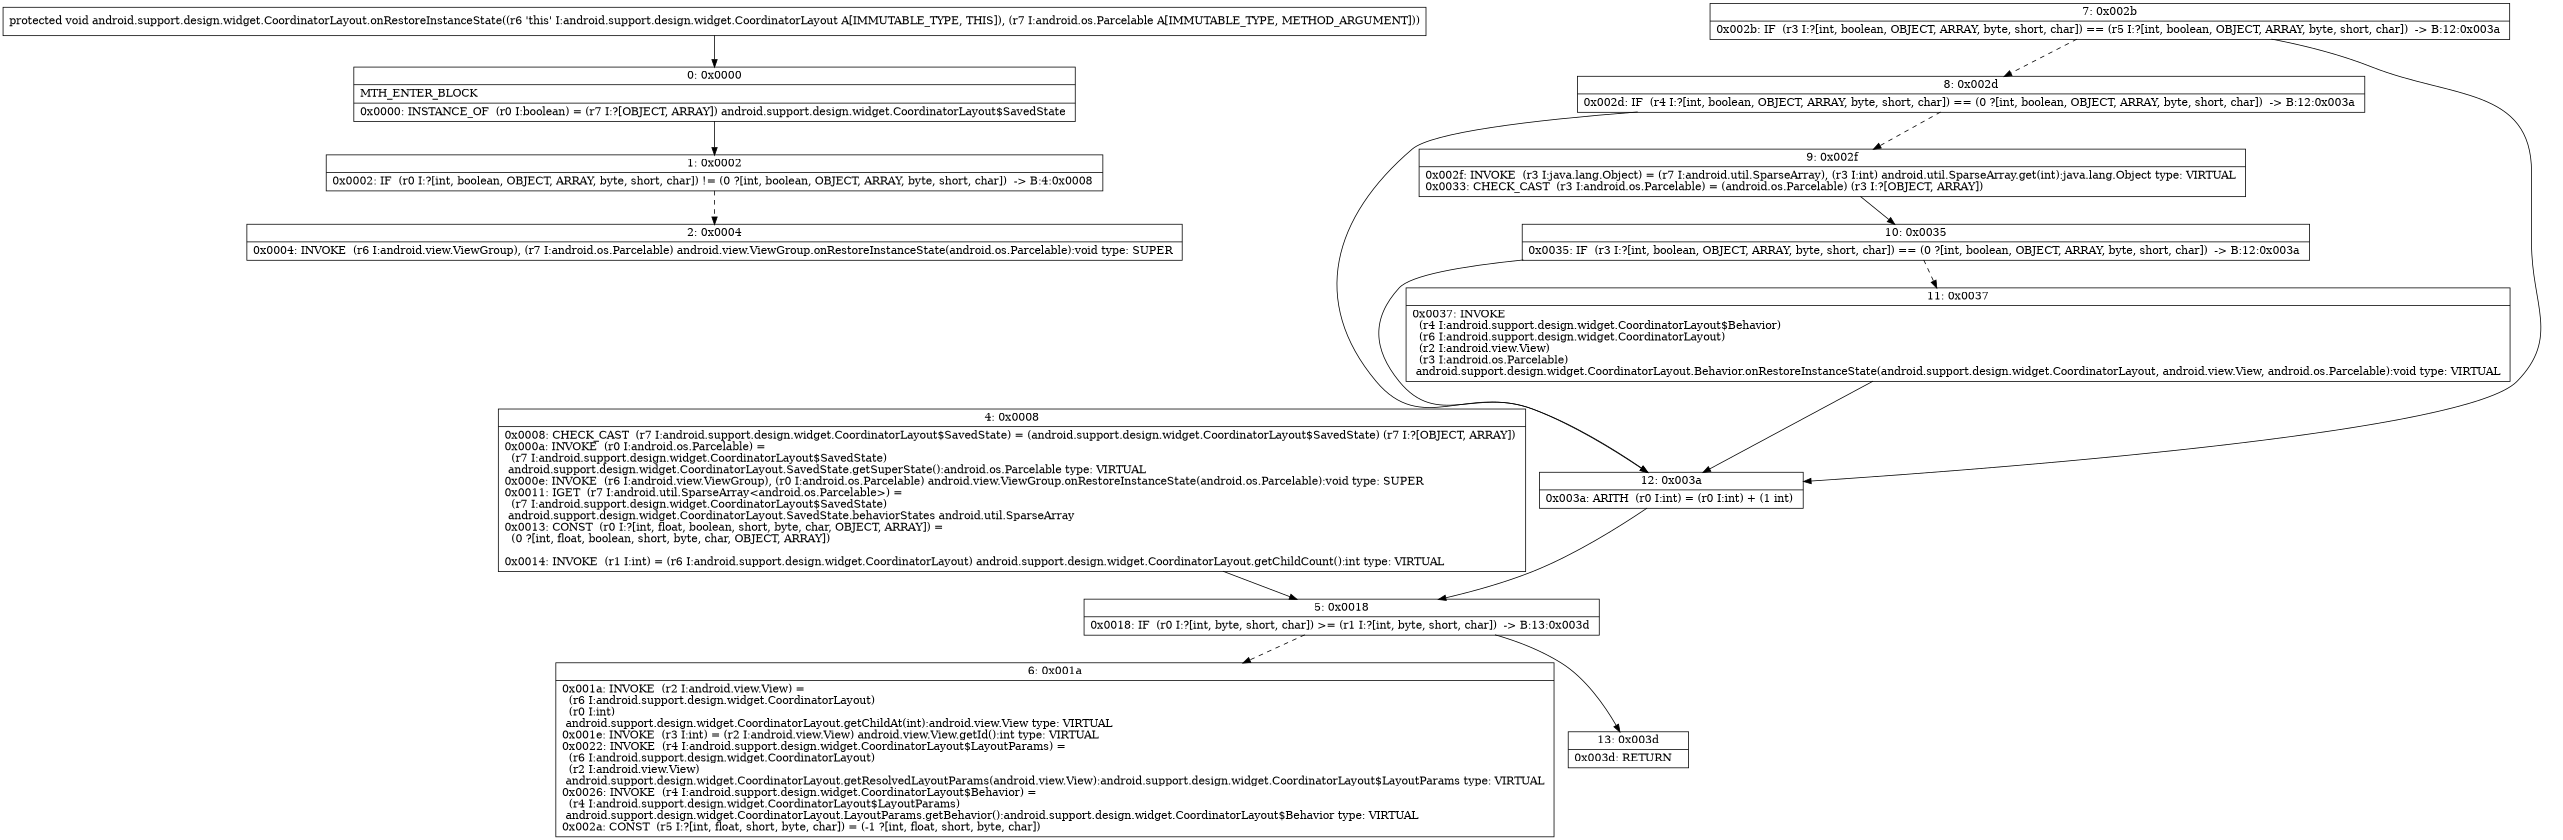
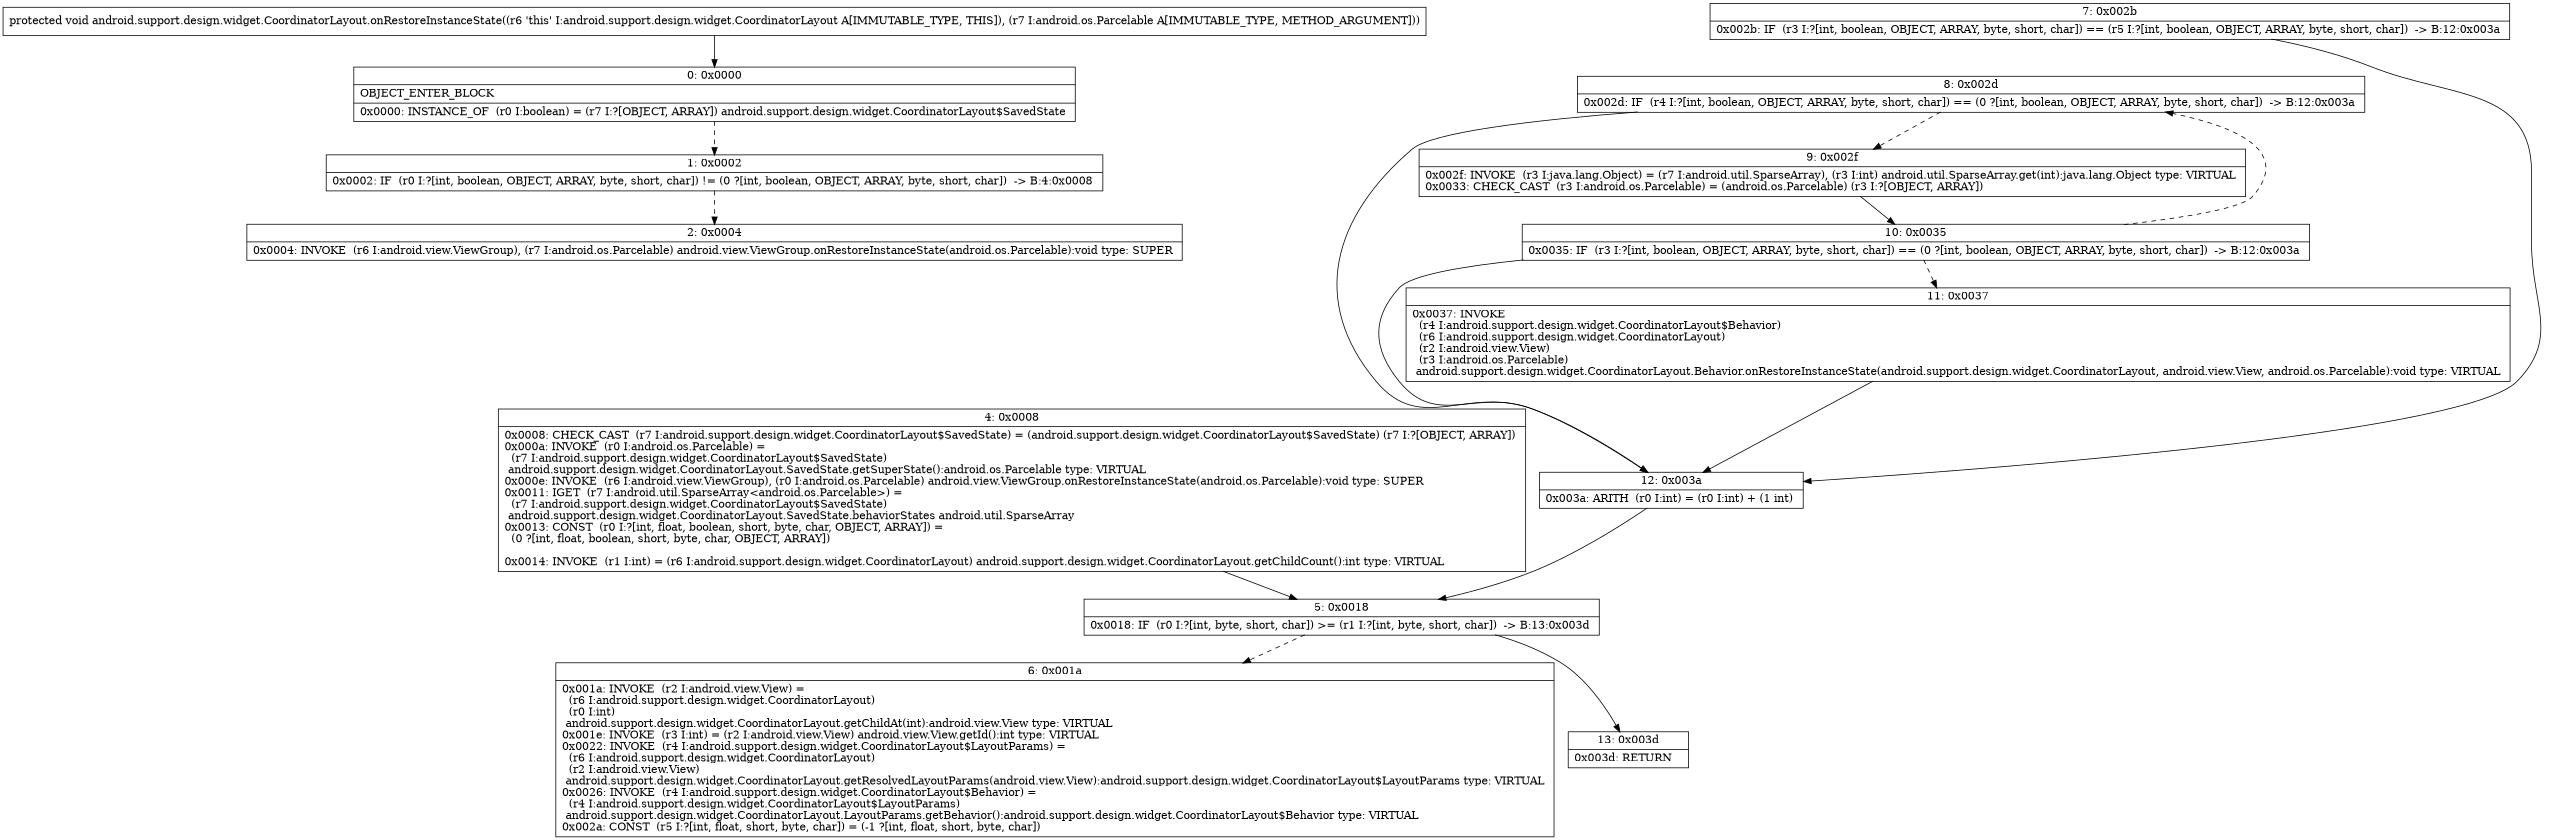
  digraph {
    node [shape=record]
-   n1 [label="{0\:\ 0x0000|MTH_ENTER_BLOCK\l|0x0000: INSTANCE_OF  (r0 I:boolean) = (r7 I:?[OBJECT, ARRAY]) android.support.design.widget.CoordinatorLayout$SavedState \l}"]
+   n1 [label="{0\:\ 0x0000|OBJECT_ENTER_BLOCK\l|0x0000: INSTANCE_OF  (r0 I:boolean) = (r7 I:?[OBJECT, ARRAY]) android.support.design.widget.CoordinatorLayout$SavedState \l}"]
    n2 [label="{1\:\ 0x0002|0x0002: IF  (r0 I:?[int, boolean, OBJECT, ARRAY, byte, short, char]) != (0 ?[int, boolean, OBJECT, ARRAY, byte, short, char])  \-\> B:4:0x0008 \l}"]
    n3 [label="{2\:\ 0x0004|0x0004: INVOKE  (r6 I:android.view.ViewGroup), (r7 I:android.os.Parcelable) android.view.ViewGroup.onRestoreInstanceState(android.os.Parcelable):void type: SUPER \l}"]
    n4 [label="{4\:\ 0x0008|0x0008: CHECK_CAST  (r7 I:android.support.design.widget.CoordinatorLayout$SavedState) = (android.support.design.widget.CoordinatorLayout$SavedState) (r7 I:?[OBJECT, ARRAY]) \l0x000a: INVOKE  (r0 I:android.os.Parcelable) = \l  (r7 I:android.support.design.widget.CoordinatorLayout$SavedState)\l android.support.design.widget.CoordinatorLayout.SavedState.getSuperState():android.os.Parcelable type: VIRTUAL \l0x000e: INVOKE  (r6 I:android.view.ViewGroup), (r0 I:android.os.Parcelable) android.view.ViewGroup.onRestoreInstanceState(android.os.Parcelable):void type: SUPER \l0x0011: IGET  (r7 I:android.util.SparseArray\<android.os.Parcelable\>) = \l  (r7 I:android.support.design.widget.CoordinatorLayout$SavedState)\l android.support.design.widget.CoordinatorLayout.SavedState.behaviorStates android.util.SparseArray \l0x0013: CONST  (r0 I:?[int, float, boolean, short, byte, char, OBJECT, ARRAY]) = \l  (0 ?[int, float, boolean, short, byte, char, OBJECT, ARRAY])\l \l0x0014: INVOKE  (r1 I:int) = (r6 I:android.support.design.widget.CoordinatorLayout) android.support.design.widget.CoordinatorLayout.getChildCount():int type: VIRTUAL \l}"]
    n5 [label="{5\:\ 0x0018|0x0018: IF  (r0 I:?[int, byte, short, char]) \>= (r1 I:?[int, byte, short, char])  \-\> B:13:0x003d \l}"]
    n6 [label="{6\:\ 0x001a|0x001a: INVOKE  (r2 I:android.view.View) = \l  (r6 I:android.support.design.widget.CoordinatorLayout)\l  (r0 I:int)\l android.support.design.widget.CoordinatorLayout.getChildAt(int):android.view.View type: VIRTUAL \l0x001e: INVOKE  (r3 I:int) = (r2 I:android.view.View) android.view.View.getId():int type: VIRTUAL \l0x0022: INVOKE  (r4 I:android.support.design.widget.CoordinatorLayout$LayoutParams) = \l  (r6 I:android.support.design.widget.CoordinatorLayout)\l  (r2 I:android.view.View)\l android.support.design.widget.CoordinatorLayout.getResolvedLayoutParams(android.view.View):android.support.design.widget.CoordinatorLayout$LayoutParams type: VIRTUAL \l0x0026: INVOKE  (r4 I:android.support.design.widget.CoordinatorLayout$Behavior) = \l  (r4 I:android.support.design.widget.CoordinatorLayout$LayoutParams)\l android.support.design.widget.CoordinatorLayout.LayoutParams.getBehavior():android.support.design.widget.CoordinatorLayout$Behavior type: VIRTUAL \l0x002a: CONST  (r5 I:?[int, float, short, byte, char]) = (\-1 ?[int, float, short, byte, char]) \l}"]
    n7 [label="{13\:\ 0x003d|0x003d: RETURN   \l}"]
    n8 [label="{7\:\ 0x002b|0x002b: IF  (r3 I:?[int, boolean, OBJECT, ARRAY, byte, short, char]) == (r5 I:?[int, boolean, OBJECT, ARRAY, byte, short, char])  \-\> B:12:0x003a \l}"]
    n9 [label="{8\:\ 0x002d|0x002d: IF  (r4 I:?[int, boolean, OBJECT, ARRAY, byte, short, char]) == (0 ?[int, boolean, OBJECT, ARRAY, byte, short, char])  \-\> B:12:0x003a \l}"]
    n10 [label="{12\:\ 0x003a|0x003a: ARITH  (r0 I:int) = (r0 I:int) + (1 int) \l}"]
    n11 [label="{9\:\ 0x002f|0x002f: INVOKE  (r3 I:java.lang.Object) = (r7 I:android.util.SparseArray), (r3 I:int) android.util.SparseArray.get(int):java.lang.Object type: VIRTUAL \l0x0033: CHECK_CAST  (r3 I:android.os.Parcelable) = (android.os.Parcelable) (r3 I:?[OBJECT, ARRAY]) \l}"]
    n12 [label="{10\:\ 0x0035|0x0035: IF  (r3 I:?[int, boolean, OBJECT, ARRAY, byte, short, char]) == (0 ?[int, boolean, OBJECT, ARRAY, byte, short, char])  \-\> B:12:0x003a \l}"]
    n13 [label="{11\:\ 0x0037|0x0037: INVOKE  \l  (r4 I:android.support.design.widget.CoordinatorLayout$Behavior)\l  (r6 I:android.support.design.widget.CoordinatorLayout)\l  (r2 I:android.view.View)\l  (r3 I:android.os.Parcelable)\l android.support.design.widget.CoordinatorLayout.Behavior.onRestoreInstanceState(android.support.design.widget.CoordinatorLayout, android.view.View, android.os.Parcelable):void type: VIRTUAL \l}"]
    n14 [label="{protected void android.support.design.widget.CoordinatorLayout.onRestoreInstanceState((r6 'this' I:android.support.design.widget.CoordinatorLayout A[IMMUTABLE_TYPE, THIS]), (r7 I:android.os.Parcelable A[IMMUTABLE_TYPE, METHOD_ARGUMENT])) }"]
-   n1 -> n2
+   n1 -> n2 [style=dashed]
    n2 -> n3 [style=dashed]
    n4 -> n5
    n5 -> n6 [style=dashed]
    n5 -> n7
-   n8 -> n9 [style=dashed]
+   n12 -> n9 [style=dashed]
    n8 -> n10
    n9 -> n10
    n9 -> n11 [style=dashed]
    n10 -> n5
    n11 -> n12
    n12 -> n10
    n12 -> n13 [style=dashed]
    n13 -> n10
    n14 -> n1
  }
